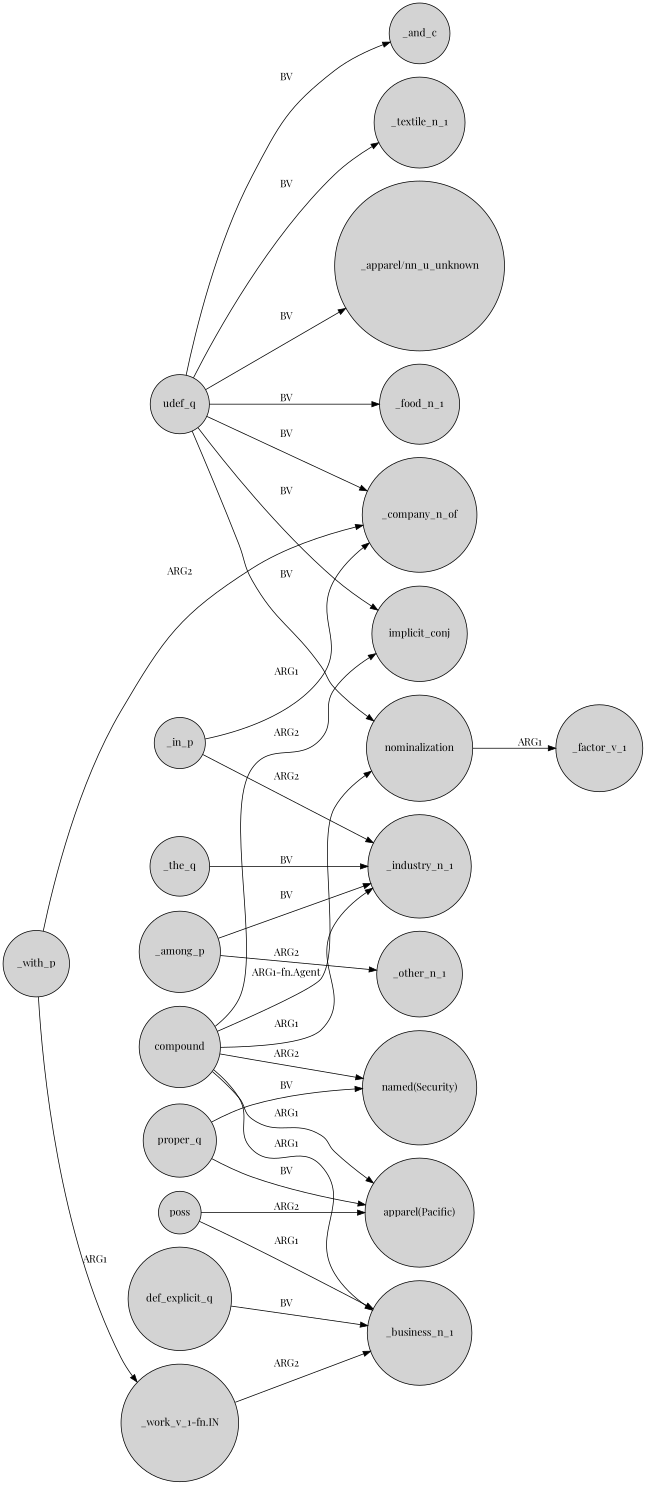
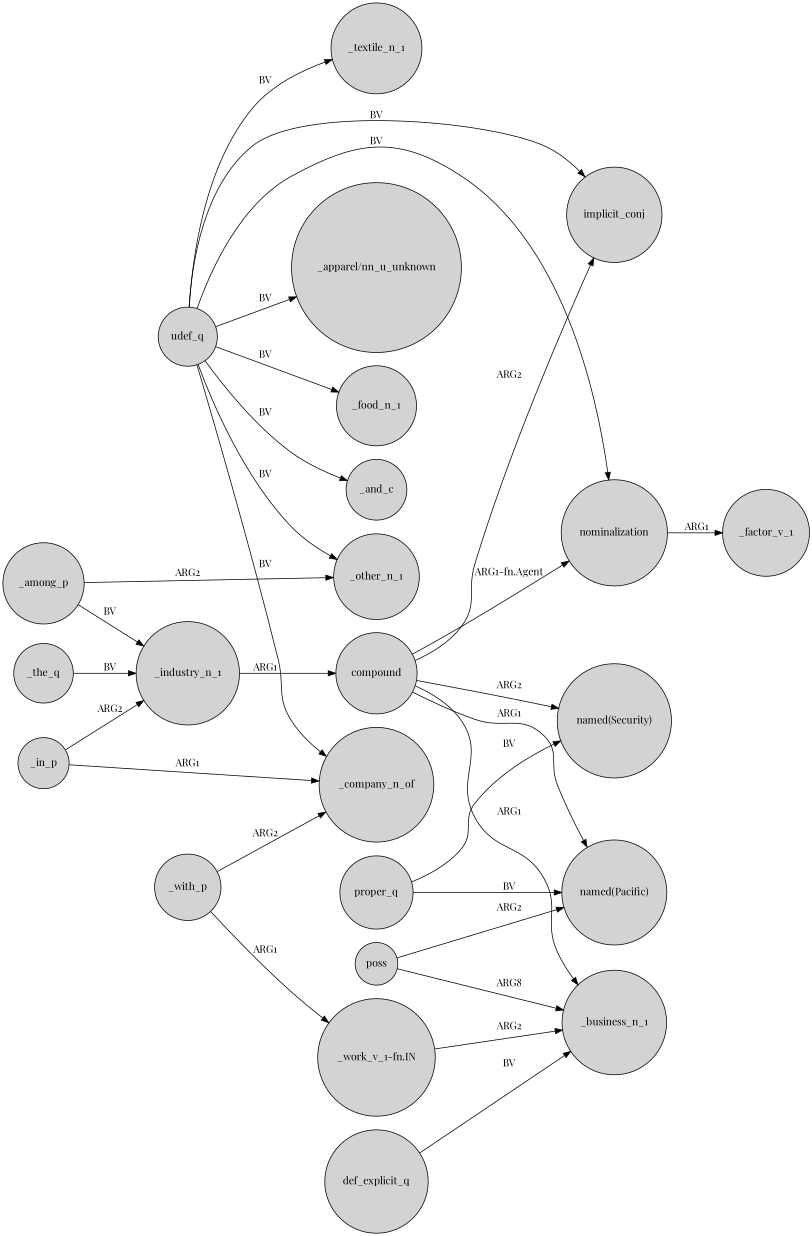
  digraph {
    fontname="Playfair Display"
    rankdir=LR
    node [fontname="Playfair Display" shape=circle style=filled]
    edge [fontname="Playfair Display"]
    compound
    implicit_conj
    _business_n_1
    nominalization
    _industry_n_1
    "named(Security)"
-   "named(Pacific)" [label="apparel(Pacific)"]
+   "named(Pacific)"
    _factor_v_1
    "_work_v_1-fn.IN"
    _among_p
    _other_n_1
    poss
    udef_q
    "_apparel/nn_u_unknown"
    _food_n_1
    _company_n_of
    _and_c
    _textile_n_1
    _in_p
    _the_q
    _with_p
    proper_q
    def_explicit_q
    compound -> implicit_conj [label=ARG2]
    compound -> _business_n_1 [label=ARG1]
    compound -> nominalization [label="ARG1-fn.Agent"]
-   compound -> _industry_n_1 [label=ARG1]
+   _industry_n_1 -> compound [label=ARG1]
    compound -> "named(Security)" [label=ARG2]
    compound -> "named(Pacific)" [label=ARG1]
    nominalization -> _factor_v_1 [label=ARG1]
    "_work_v_1-fn.IN" -> _business_n_1 [label=ARG2]
    _among_p -> _industry_n_1 [label=BV]
    _among_p -> _other_n_1 [label=ARG2]
-   poss -> _business_n_1 [label=ARG1]
+   poss -> _business_n_1 [label=ARG8]
    poss -> "named(Pacific)" [label=ARG2]
    udef_q -> implicit_conj [label=BV]
    udef_q -> nominalization [label=BV]
+   udef_q -> _other_n_1 [label=BV]
    udef_q -> "_apparel/nn_u_unknown" [label=BV]
    udef_q -> _food_n_1 [label=BV]
    udef_q -> _company_n_of [label=BV]
    udef_q -> _and_c [label=BV]
    udef_q -> _textile_n_1 [label=BV]
    _in_p -> _industry_n_1 [label=ARG2]
    _in_p -> _company_n_of [label=ARG1]
    _the_q -> _industry_n_1 [label=BV]
    _with_p -> "_work_v_1-fn.IN" [label=ARG1]
    _with_p -> _company_n_of [label=ARG2]
    proper_q -> "named(Security)" [label=BV]
    proper_q -> "named(Pacific)" [label=BV]
    def_explicit_q -> _business_n_1 [label=BV]
  }
